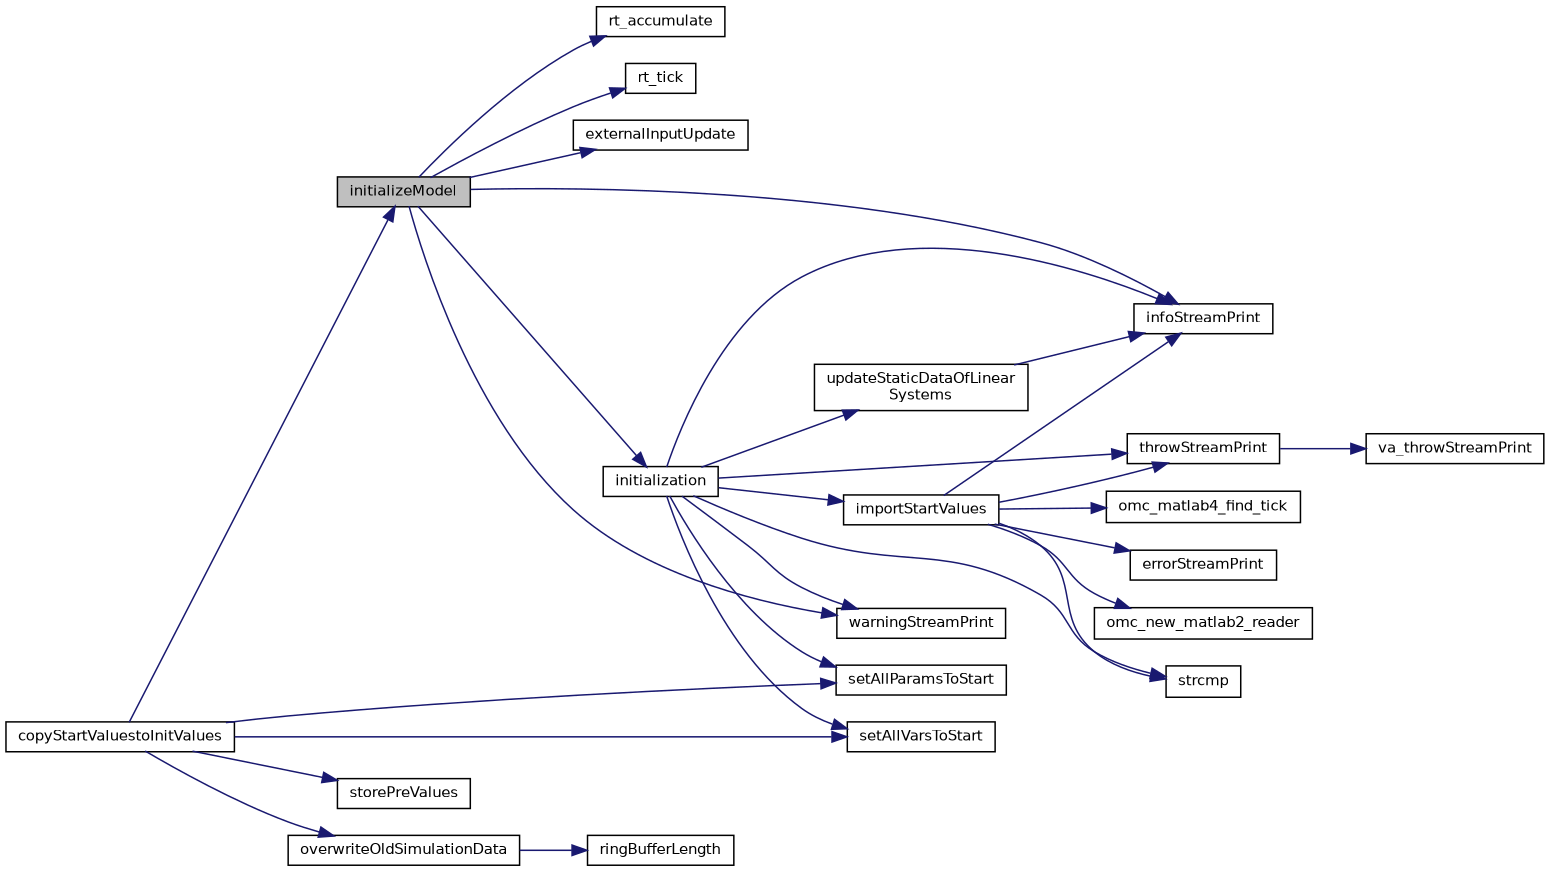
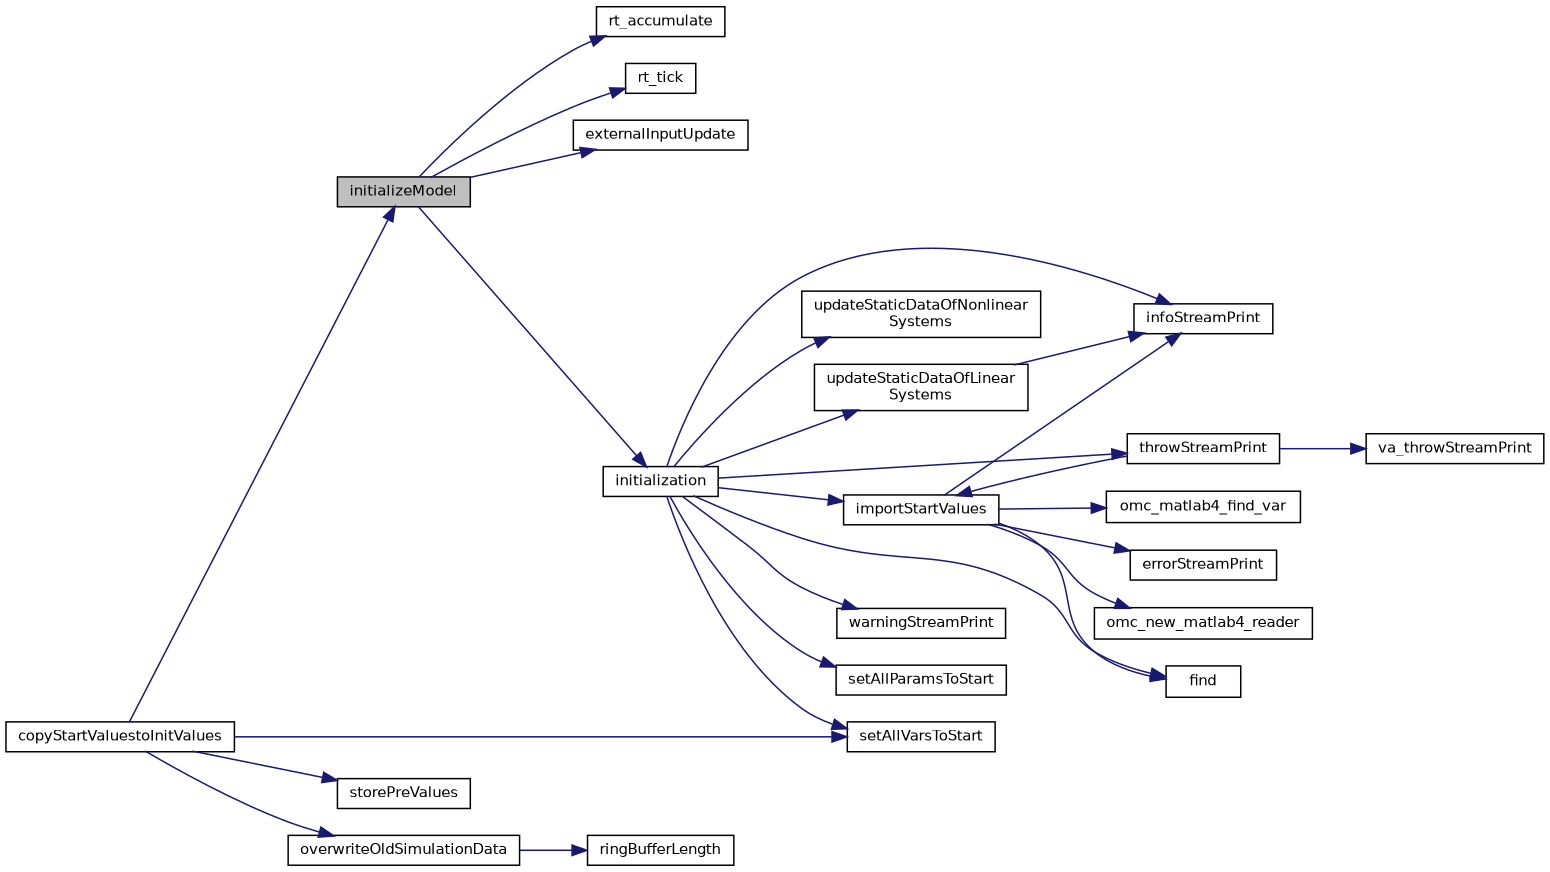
  digraph {
    rankdir=LR
    node [color=black fillcolor=white fontname=Helvetica fontsize=10 shape=record style=filled]
    edge [color=midnightblue fontname=Helvetica fontsize=10 labelfontname=Helvetica labelfontsize=10 style=solid]
    n1 [fillcolor=grey75 fontcolor=black height=0.2 label=initializeModel width=0.4]
    n2 [height=0.2 label=rt_accumulate width=0.4]
    n3 [height=0.2 label=rt_tick width=0.4]
    n4 [height=0.2 label=externalInputUpdate width=0.4]
    n5 [height=0.2 label=initialization width=0.4]
    n6 [height=0.2 label=infoStreamPrint width=0.4]
    n7 [height=0.2 label=warningStreamPrint width=0.4]
    n8 [height=0.2 label=copyStartValuestoInitValues width=0.4]
    n9 [height=0.2 label=setAllParamsToStart width=0.4]
    n10 [height=0.2 label=setAllVarsToStart width=0.4]
    n11 [height=0.2 label=storePreValues width=0.4]
    n12 [height=0.2 label=overwriteOldSimulationData width=0.4]
-   n13 [height=0.2 label=strcmp width=0.4]
+   n13 [height=0.2 label=find width=0.4]
    n14 [height=0.2 label=importStartValues width=0.4]
    n15 [height=0.2 label=throwStreamPrint width=0.4]
    n16 [height=0.2 label="updateStaticDataOfLinear\lSystems" width=0.4]
+   n17 [height=0.2 label="updateStaticDataOfNonlinear\lSystems" width=0.4]
    n18 [height=0.2 label=ringBufferLength width=0.4]
    n19 [height=0.2 label=errorStreamPrint width=0.4]
-   n20 [height=0.2 label=omc_new_matlab2_reader width=0.4]
-   n21 [height=0.2 label=omc_matlab4_find_tick width=0.4]
+   n20 [height=0.2 label=omc_new_matlab4_reader width=0.4]
+   n21 [height=0.2 label=omc_matlab4_find_var width=0.4]
    n22 [height=0.2 label=va_throwStreamPrint width=0.4]
    n1 -> n2
    n1 -> n3
    n1 -> n4
    n1 -> n5
-   n1 -> n6
-   n1 -> n7
    n5 -> n6
    n5 -> n7
    n5 -> n9
    n5 -> n10
    n5 -> n13
    n5 -> n14
    n5 -> n15
    n5 -> n16
+   n5 -> n17
    n8 -> n1
-   n8 -> n9
    n8 -> n10
    n8 -> n11
    n8 -> n12
    n12 -> n18
    n14 -> n6
    n14 -> n13
-   n14 -> n15
+   n15 -> n14
    n14 -> n19
    n14 -> n20
    n14 -> n21
    n15 -> n22
    n16 -> n6
  }
